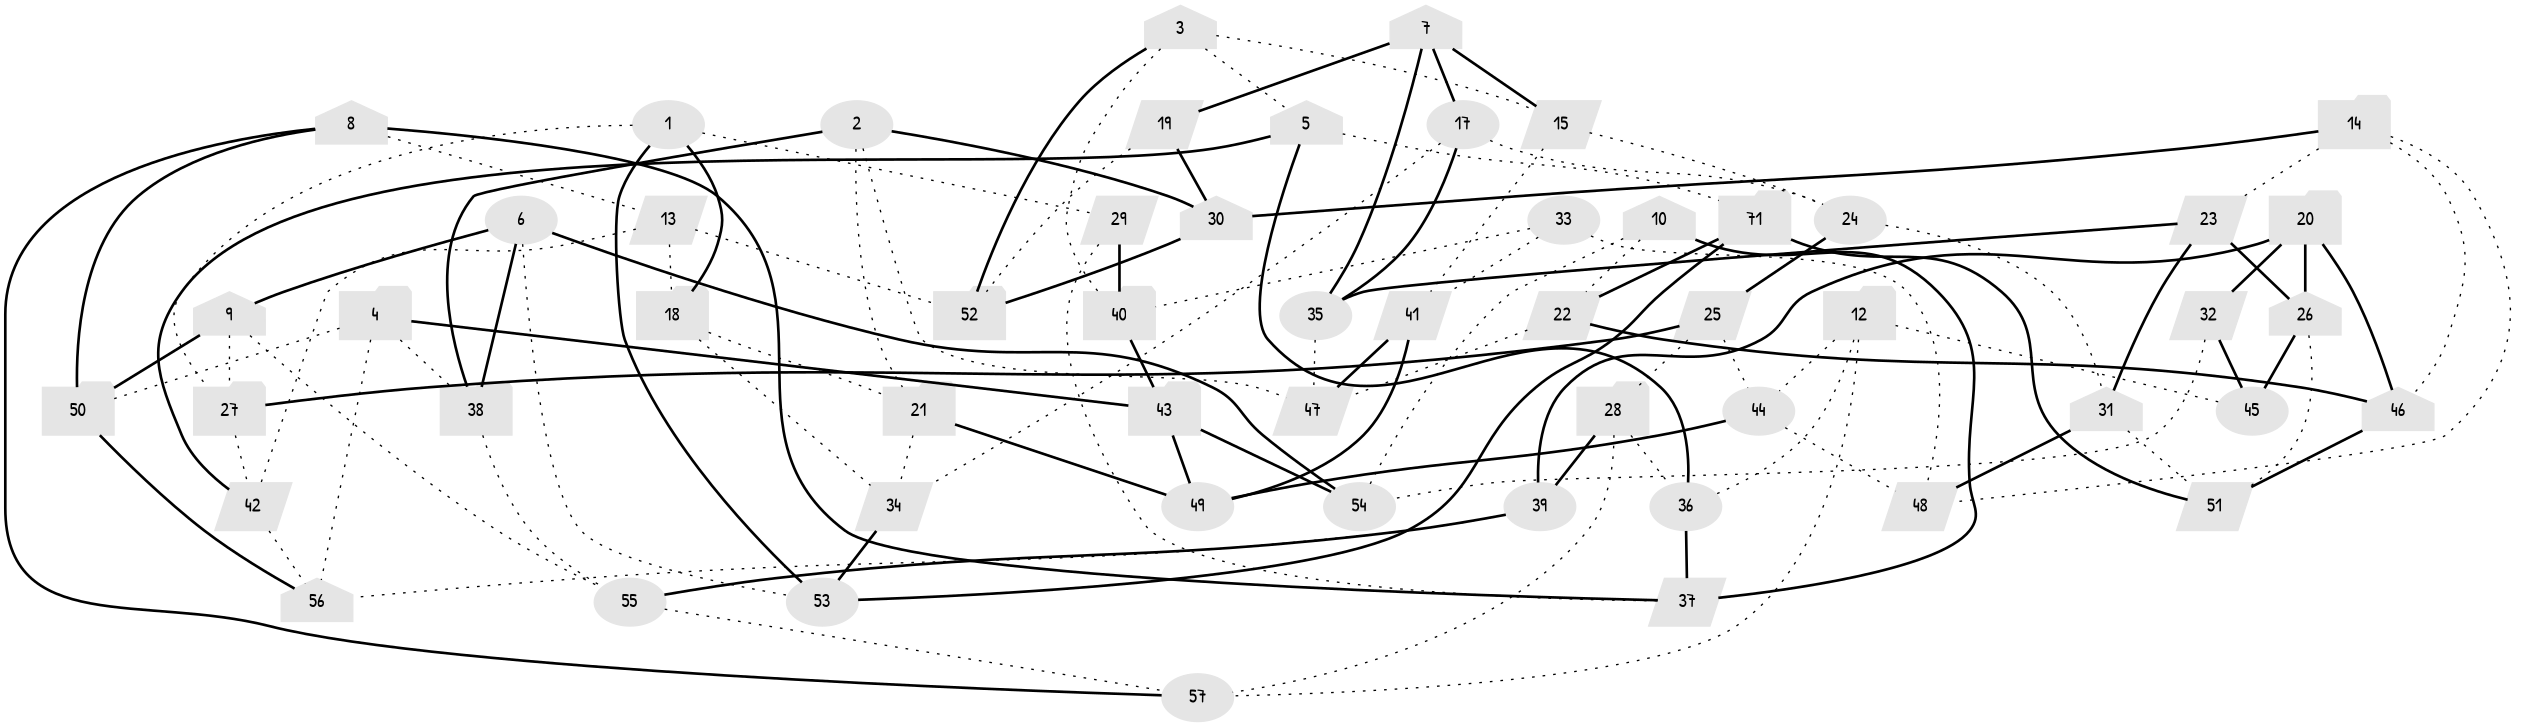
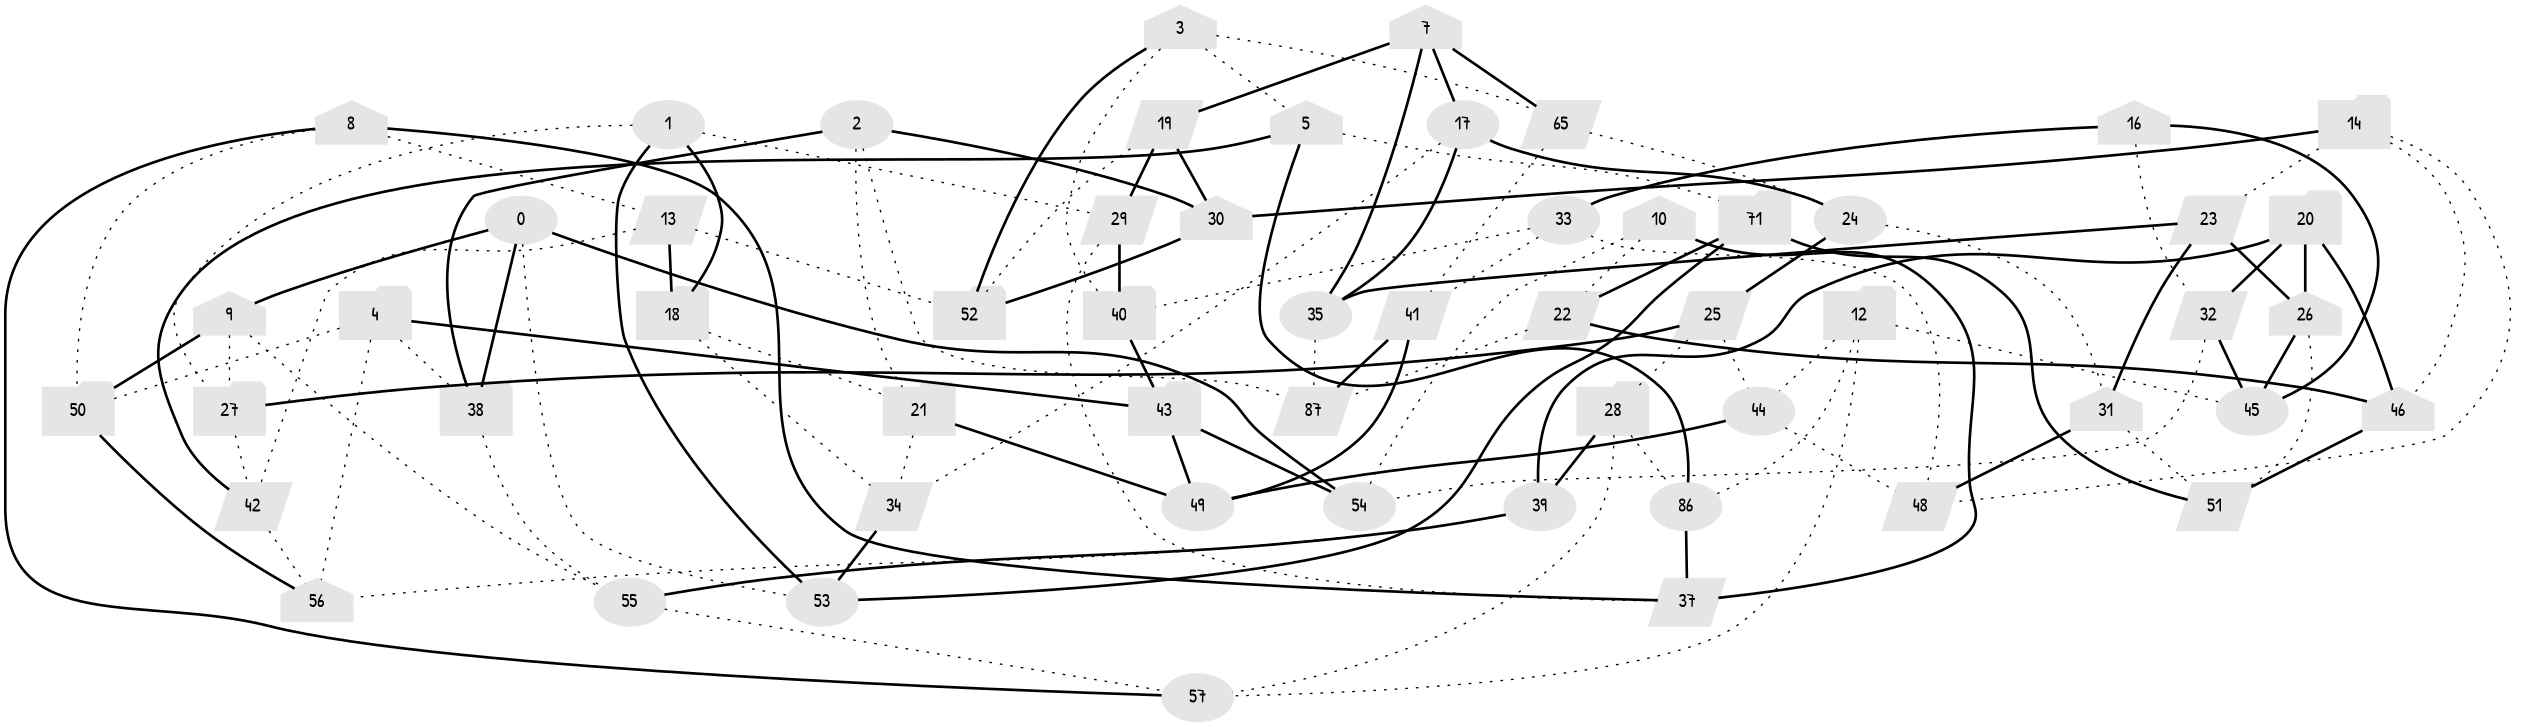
  graph {
    fontname="Patrick Hand"
    node [color=gray90 fontname="Patrick Hand" shape=ellipse style=filled]
    edge [fontname="Patrick Hand" style=bold]
    18 [shape=folder]
    1
    27 [shape=folder]
    29 [shape=parallelogram]
    53
    21 [shape=folder]
    34 [shape=parallelogram]
    42 [shape=parallelogram]
    40 [shape=folder]
    37 [shape=parallelogram]
    2
    30 [shape=house]
    38 [shape=folder]
-   47 [shape=parallelogram]
+   47 [shape=parallelogram label=87]
    49
    52 [shape=folder]
    55
    3 [shape=house]
    5 [shape=house]
-   15 [shape=parallelogram]
+   15 [shape=parallelogram label=65]
    n21 [label=71 shape=folder]
-   36
+   36 [label=86]
    24
    41 [shape=parallelogram]
    43 [shape=folder]
    4 [shape=folder]
    50 [shape=folder]
    56 [shape=house]
    54
    22 [shape=parallelogram]
    51 [shape=parallelogram]
-   6
+   6 [label=0]
    9 [shape=house]
    7 [shape=house]
    17
    19 [shape=parallelogram]
    35
    8 [shape=house]
    13 [shape=parallelogram]
    57
    10 [shape=house]
+   16 [shape=house]
    45
    32 [shape=parallelogram]
    33
    46 [shape=house]
    12 [shape=folder]
    44
    48 [shape=parallelogram]
    14 [shape=folder]
    23 [shape=parallelogram]
    26 [shape=house]
    31 [shape=house]
    25 [shape=parallelogram]
    20 [shape=folder]
    39
    28 [shape=folder]
    18 -- 21 [style=dotted]
    18 -- 34 [style=dotted]
    1 -- 18
    1 -- 27 [style=dotted]
    1 -- 29 [style=dotted]
    1 -- 53
    27 -- 42 [style=dotted]
    29 -- 40
    29 -- 37 [style=dotted]
    21 -- 34 [style=dotted]
    21 -- 49
    34 -- 53
    42 -- 56 [style=dotted]
    40 -- 43
    2 -- 21 [style=dotted]
    2 -- 30
    2 -- 38
    2 -- 47 [style=dotted]
    30 -- 52
    38 -- 55 [style=dotted]
    55 -- 57 [style=dotted]
    3 -- 40 [style=dotted]
    3 -- 52
    3 -- 5 [style=dotted]
    3 -- 15 [style=dotted]
    5 -- 42
    5 -- n21 [style=dotted]
    5 -- 36
    15 -- 24 [style=dotted]
    15 -- 41 [style=dotted]
    n21 -- 53
    n21 -- 22
    n21 -- 51
    36 -- 37
    24 -- 31 [style=dotted]
    24 -- 25
    41 -- 47
    41 -- 49
    43 -- 49
    43 -- 54
    4 -- 38 [style=dotted]
    4 -- 43
    4 -- 50 [style=dotted]
    4 -- 56 [style=dotted]
    50 -- 56
    22 -- 47 [style=dotted]
    22 -- 46
    6 -- 53 [style=dotted]
    6 -- 38
    6 -- 54
    6 -- 9
    9 -- 27 [style=dotted]
    9 -- 55 [style=dotted]
    9 -- 50
    7 -- 15
    7 -- 17
    7 -- 19
    7 -- 35
    17 -- 34 [style=dotted]
-   17 -- 24 [style=dotted]
+   17 -- 24
    17 -- 35
+   19 -- 29
    19 -- 30
    19 -- 52 [style=dotted]
    35 -- 47 [style=dotted]
    8 -- 37
-   8 -- 50
+   8 -- 50 [style=dotted]
    8 -- 13 [style=dotted]
    8 -- 57
-   13 -- 18 [style=dotted]
+   13 -- 18
    13 -- 42 [style=dotted]
    13 -- 52 [style=dotted]
    10 -- 37
    10 -- 54 [style=dotted]
    10 -- 22 [style=dotted]
+   16 -- 45
+   16 -- 32 [style=dotted]
+   16 -- 33
    32 -- 54 [style=dotted]
    32 -- 45
    33 -- 40 [style=dotted]
    33 -- 41 [style=dotted]
    33 -- 48 [style=dotted]
    46 -- 51
    12 -- 36 [style=dotted]
    12 -- 57 [style=dotted]
    12 -- 45 [style=dotted]
    12 -- 44 [style=dotted]
    44 -- 49
    44 -- 48 [style=dotted]
    14 -- 30
    14 -- 46 [style=dotted]
    14 -- 48 [style=dotted]
    14 -- 23 [style=dotted]
    23 -- 35
    23 -- 26
    23 -- 31
    26 -- 51 [style=dotted]
    26 -- 45
    31 -- 51 [style=dotted]
    31 -- 48
    25 -- 27
    25 -- 44 [style=dotted]
    25 -- 28 [style=dotted]
    20 -- 32
    20 -- 46
    20 -- 26
    20 -- 39
    39 -- 55
    39 -- 56 [style=dotted]
    28 -- 36 [style=dotted]
    28 -- 57 [style=dotted]
    28 -- 39
  }
